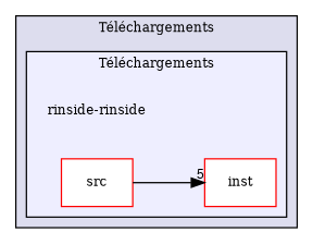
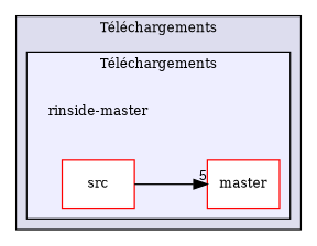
  digraph {
    compound=true
    rankdir=LR
    fontname="DejaVu Serif"
    node [fontname="DejaVu Serif" fontsize=10 shape=box color=red fillcolor=white style=filled]
-   n1 [label="rinside-rinside" shape=plaintext color="" fillcolor="" style=""]
-   n2 [label=inst]
+   n1 [label="rinside-master" shape=plaintext color="" fillcolor="" style=""]
+   n2 [label=master]
    n3 [label=src]
    subgraph cluster_1 {
      bgcolor="#ddddee"
      fontsize=10
      label="Téléchargements"
      pencolor=black
      subgraph cluster_2 {
        bgcolor="#eeeeff"
        fontsize=10
        pencolor=black
        n1
        n2
        n3
      }
    }
    n3 -> n2 [headlabel=5 labeldistance=1.5 labelfontname=FreeSans labelfontsize=10 fontname="DejaVu Serif"]
  }
